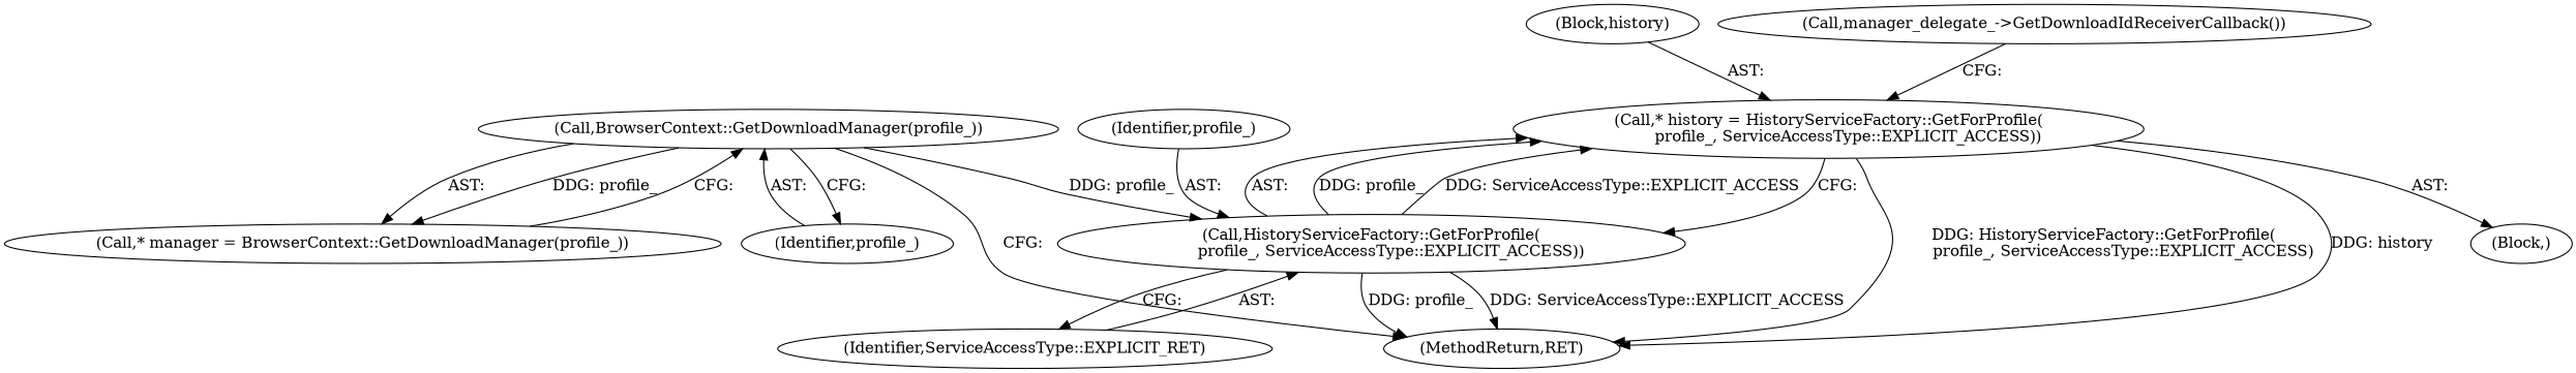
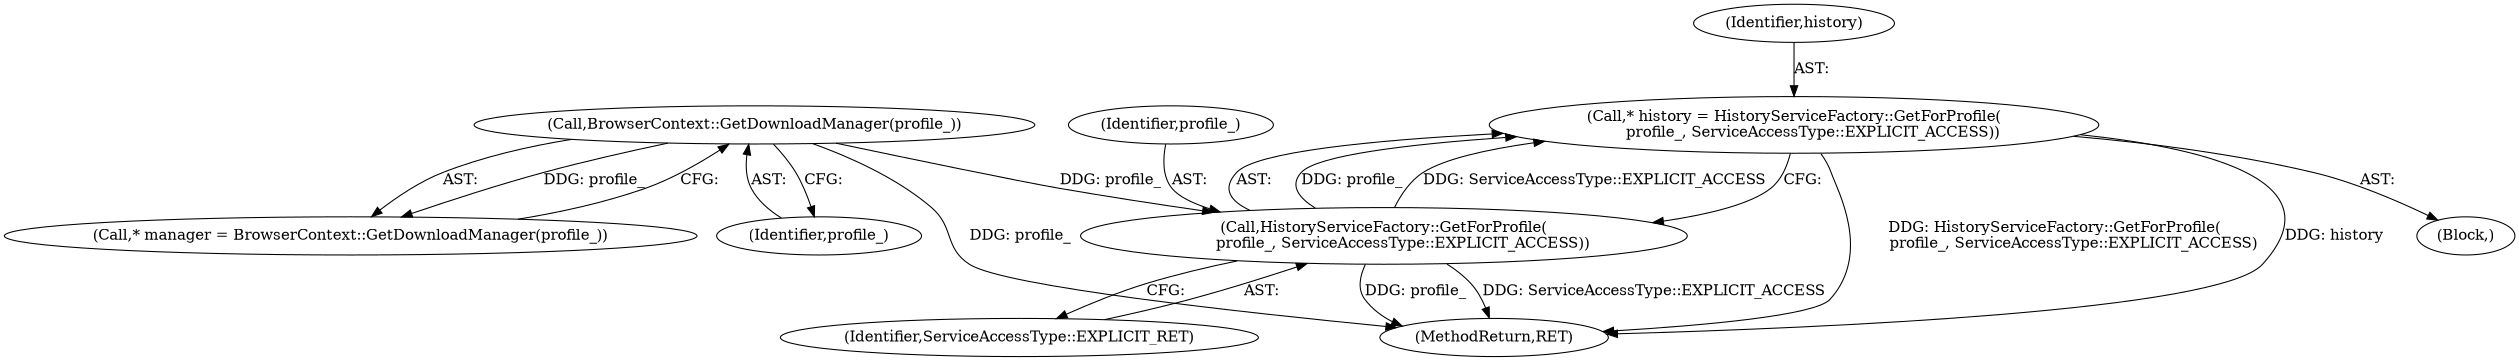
  digraph {
    n1 [label="(Call,* history = HistoryServiceFactory::GetForProfile(\n        profile_, ServiceAccessType::EXPLICIT_ACCESS))"]
    n2 [label="(Call,HistoryServiceFactory::GetForProfile(\n        profile_, ServiceAccessType::EXPLICIT_ACCESS))"]
    n3 [label="(MethodReturn,RET)"]
    n4 [label="(Block,)"]
    n5 [label="(Identifier,ServiceAccessType::EXPLICIT_RET)"]
    n6 [label="(Call,BrowserContext::GetDownloadManager(profile_))"]
    n7 [label="(Identifier,profile_)"]
    n8 [label="(Call,* manager = BrowserContext::GetDownloadManager(profile_))"]
-   n9 [label="(Block,history)"]
+   n9 [label="(Identifier,history)"]
    n10 [label="(Identifier,profile_)"]
-   n11 [label="(Call,manager_delegate_->GetDownloadIdReceiverCallback())"]
    n1 -> n2 [label="CFG: "]
    n1 -> n3 [label="DDG: HistoryServiceFactory::GetForProfile(\n        profile_, ServiceAccessType::EXPLICIT_ACCESS)"]
    n1 -> n3 [label="DDG: history"]
    n1 -> n4 [label="AST: "]
    n2 -> n1 [label="AST: "]
    n2 -> n1 [label="DDG: profile_"]
    n2 -> n1 [label="DDG: ServiceAccessType::EXPLICIT_ACCESS"]
    n2 -> n3 [label="DDG: ServiceAccessType::EXPLICIT_ACCESS"]
    n2 -> n3 [label="DDG: profile_"]
    n2 -> n5 [label="CFG: "]
    n5 -> n2 [label="AST: "]
    n6 -> n2 [label="DDG: profile_"]
-   n6 -> n3 [label="CFG: "]
+   n6 -> n3 [label="DDG: profile_"]
    n6 -> n7 [label="CFG: "]
    n6 -> n8 [label="AST: "]
    n6 -> n8 [label="DDG: profile_"]
    n7 -> n6 [label="AST: "]
    n8 -> n6 [label="CFG: "]
    n9 -> n1 [label="AST: "]
    n10 -> n2 [label="AST: "]
-   n11 -> n1 [label="CFG: "]
  }
